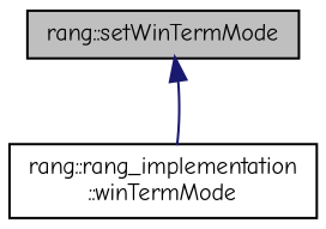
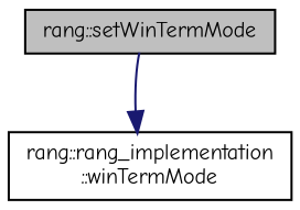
  digraph {
    rankdir=TB
    fontname="Comic Neue"
    node [color=black fontname="Comic Neue" fontsize=10 shape=record style=filled]
    n1 [fillcolor=grey75 fontcolor=black height=0.2 label="rang::setWinTermMode" width=0.4]
    n2 [fillcolor=white height=0.2 label="rang::rang_implementation\l::winTermMode" width=0.4]
-   n2 -> n1 [color=midnightblue fontname="Comic Neue" fontsize=10 labelfontname=Helvetica labelfontsize=10 style=solid]
+   n1 -> n2 [color=midnightblue fontname="Comic Neue" fontsize=10 labelfontname=Helvetica labelfontsize=10 style=solid]
  }
